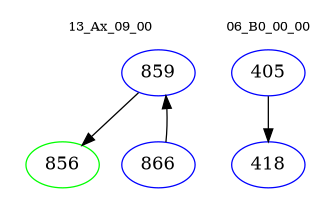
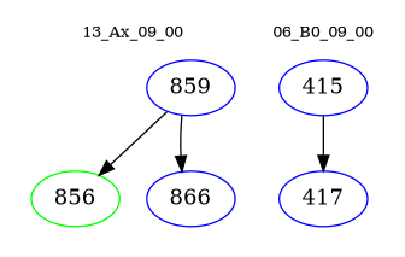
  digraph {
    node [color=blue]
    edge [color=black]
    n1 [label=859]
    n2 [color=green label=856]
    n3 [label=866]
-   n4 [label=405]
-   n5 [label=418]
+   n4 [label=415]
+   n5 [label=417]
    subgraph cluster_1 {
      color=white
      fontsize=10
      label="13_Ax_09_00"
      n1
      n2
      n3
    }
    subgraph cluster_2 {
      color=white
      fontsize=10
-     label="06_B0_00_00"
+     label="06_B0_09_00"
      n4
      n5
    }
    n1 -> n2
-   n3 -> n1
+   n1 -> n3
    n4 -> n5
  }
